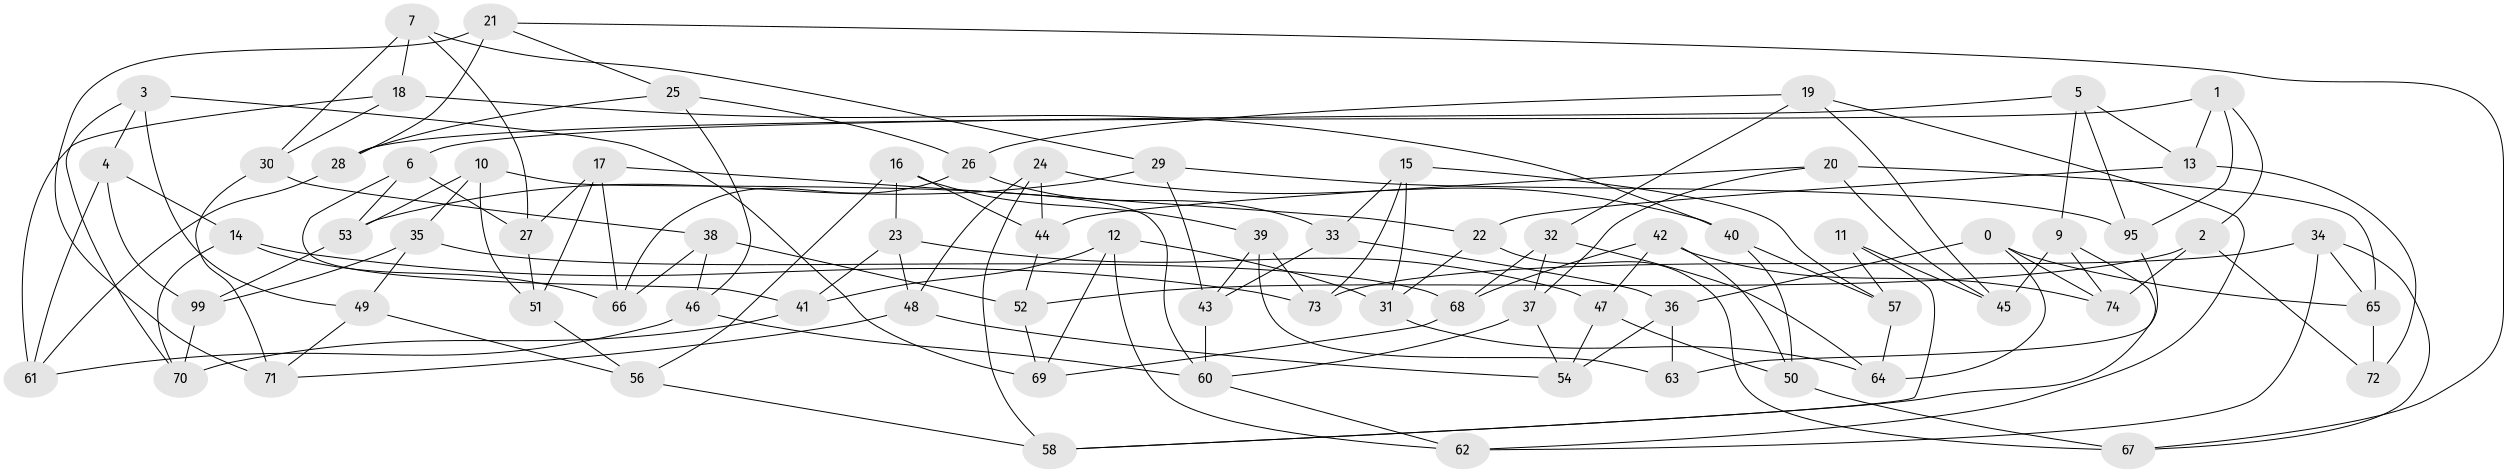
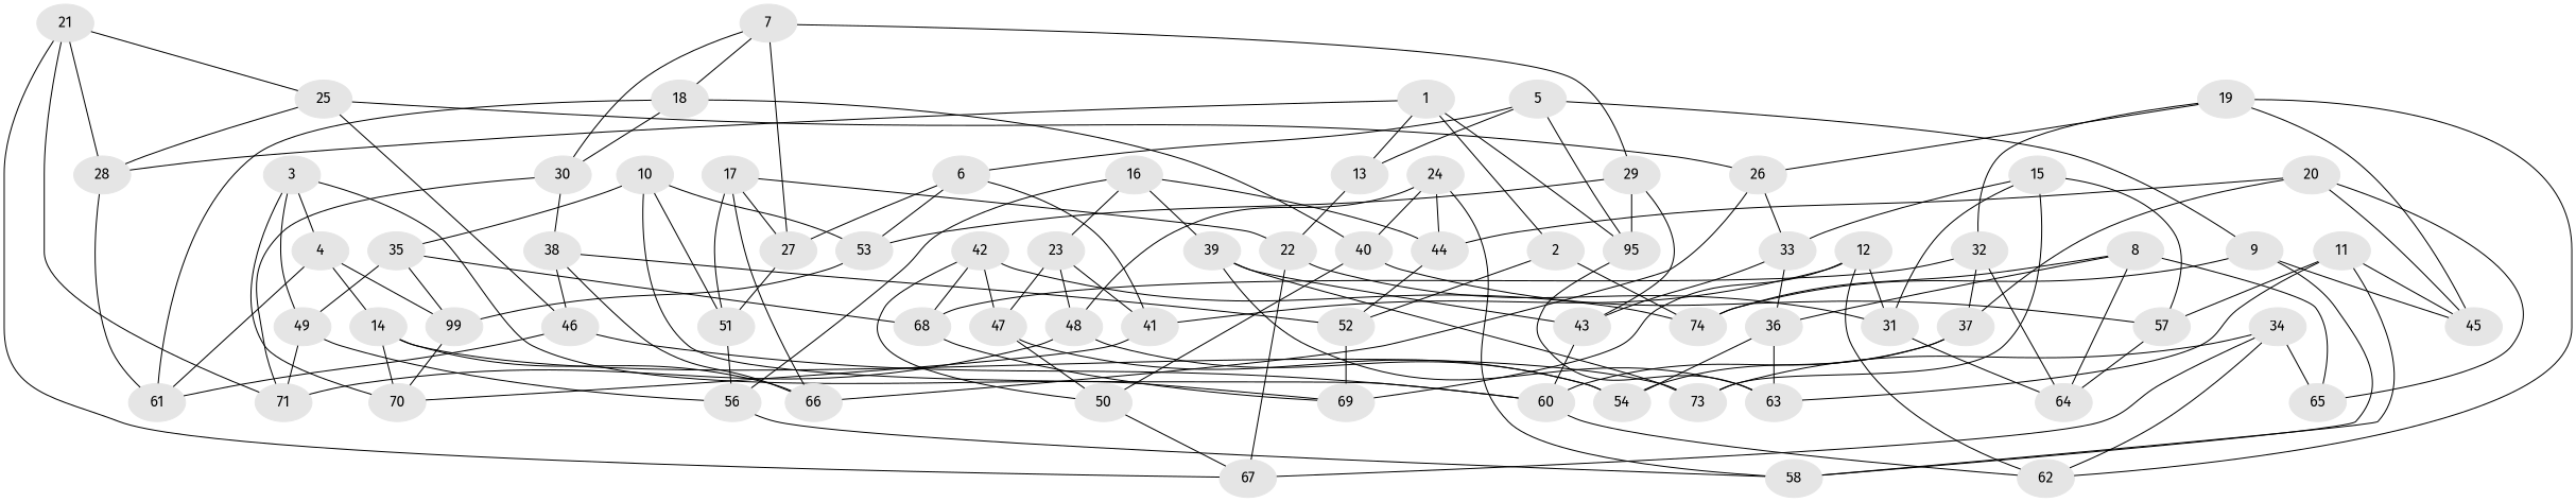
  graph {
    fontname="Fira Sans"
    node [color=gray90 fontname="Fira Sans" style=filled]
    edge [fontname="Fira Sans"]
    1
    2
    13
    28
    n5 [label=95]
    52
-   72
    74
    22
    61
    63
    69
    3
    4
    49
    70
    14
    n18 [label=99]
    56
    71
    66
    73
    5
    6
    9
    27
    41
    53
    45
    58
    51
    7
    18
    29
    30
    40
    43
    38
-   8 [label=0]
+   8
    36
    64
    65
    54
    10
    35
    60
    68
    62
    11
    57
    12
    31
    67
    15
    33
    16
    23
    39
    44
    47
    48
    17
    50
    19
    26
    32
    37
    20
    21
    25
    46
    24
    34
    42
    1 -- 2
    1 -- 13
    1 -- 28
    1 -- n5
    2 -- 52
-   2 -- 72
    2 -- 74
-   13 -- 72
    13 -- 22
    28 -- 61
    n5 -- 63
    52 -- 69
    22 -- 31
    22 -- 67
    3 -- 69
    3 -- 4
    3 -- 49
    3 -- 70
    4 -- 61
    4 -- 14
    4 -- n18
    49 -- 56
    49 -- 71
    14 -- 70
    14 -- 66
    14 -- 73
    n18 -- 70
    56 -- 58
    5 -- 13
    5 -- n5
    5 -- 6
    5 -- 9
    6 -- 27
    6 -- 41
    6 -- 53
    9 -- 74
    9 -- 45
    9 -- 58
    27 -- 51
    41 -- 70
    53 -- n18
    51 -- 56
    7 -- 27
    7 -- 18
    7 -- 29
    7 -- 30
    18 -- 61
    18 -- 30
    18 -- 40
    29 -- n5
    29 -- 53
    29 -- 43
    30 -- 71
    30 -- 38
    40 -- 57
    40 -- 50
    43 -- 60
    38 -- 52
    38 -- 66
    38 -- 46
    8 -- 74
    8 -- 36
    8 -- 64
    8 -- 65
    36 -- 63
    36 -- 54
-   65 -- 72
    10 -- 53
    10 -- 51
    10 -- 35
    10 -- 60
    35 -- 49
    35 -- n18
    35 -- 68
    60 -- 62
    68 -- 69
+   11 -- 63
    11 -- 45
    11 -- 58
    11 -- 57
    57 -- 64
    12 -- 69
    12 -- 41
    12 -- 62
    12 -- 31
    31 -- 64
    15 -- 73
    15 -- 57
    15 -- 31
    15 -- 33
    33 -- 43
    33 -- 36
    16 -- 56
    16 -- 23
    16 -- 39
    16 -- 44
    23 -- 41
    23 -- 47
    23 -- 48
    39 -- 63
    39 -- 73
    39 -- 43
    44 -- 52
    47 -- 54
    47 -- 50
    48 -- 71
    48 -- 54
    17 -- 22
    17 -- 66
    17 -- 27
    17 -- 51
    50 -- 67
    19 -- 45
    19 -- 62
    19 -- 26
    19 -- 32
    26 -- 66
    26 -- 33
    32 -- 64
    32 -- 68
    32 -- 37
    37 -- 54
    37 -- 60
    20 -- 45
    20 -- 65
    20 -- 44
    20 -- 37
    21 -- 28
    21 -- 71
    21 -- 67
    21 -- 25
    25 -- 28
    25 -- 26
    25 -- 46
    46 -- 61
    46 -- 60
    24 -- 58
    24 -- 40
    24 -- 44
    24 -- 48
    34 -- 73
    34 -- 65
    34 -- 62
    34 -- 67
    42 -- 74
    42 -- 68
    42 -- 47
    42 -- 50
  }
